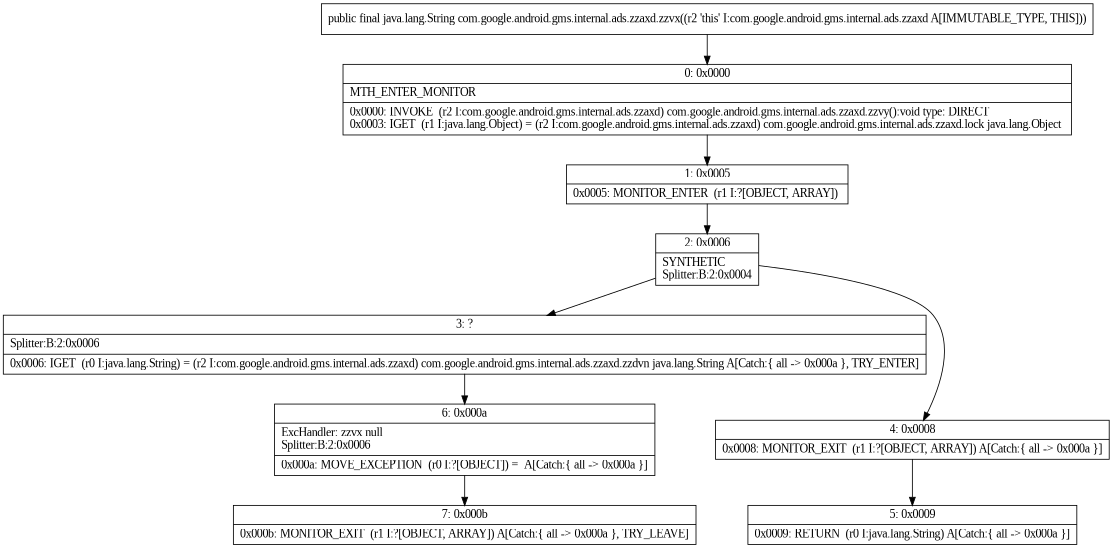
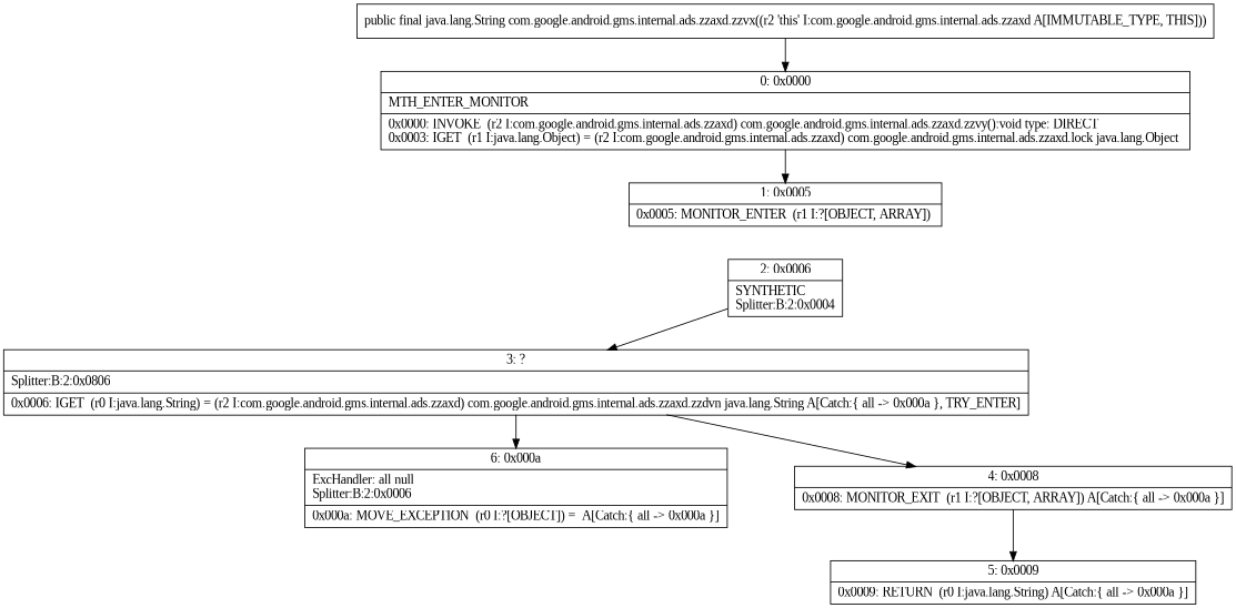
  digraph {
    fontname="Liberation Serif"
    node [fontname="Liberation Serif" shape=record]
    edge [fontname="Liberation Serif"]
    n1 [label="{0\:\ 0x0000|MTH_ENTER_MONITOR\l|0x0000: INVOKE  (r2 I:com.google.android.gms.internal.ads.zzaxd) com.google.android.gms.internal.ads.zzaxd.zzvy():void type: DIRECT \l0x0003: IGET  (r1 I:java.lang.Object) = (r2 I:com.google.android.gms.internal.ads.zzaxd) com.google.android.gms.internal.ads.zzaxd.lock java.lang.Object \l}"]
    n2 [label="{1\:\ 0x0005|0x0005: MONITOR_ENTER  (r1 I:?[OBJECT, ARRAY]) \l}"]
    n3 [label="{2\:\ 0x0006|SYNTHETIC\lSplitter:B:2:0x0004\l}"]
-   n4 [label="{3\:\ ?|Splitter:B:2:0x0006\l|0x0006: IGET  (r0 I:java.lang.String) = (r2 I:com.google.android.gms.internal.ads.zzaxd) com.google.android.gms.internal.ads.zzaxd.zzdvn java.lang.String A[Catch:\{ all \-\> 0x000a \}, TRY_ENTER]\l}"]
-   n5 [label="{6\:\ 0x000a|ExcHandler: zzvx null\lSplitter:B:2:0x0006\l|0x000a: MOVE_EXCEPTION  (r0 I:?[OBJECT]) =  A[Catch:\{ all \-\> 0x000a \}]\l}"]
+   n4 [label="{3\:\ ?|Splitter:B:2:0x0806\l|0x0006: IGET  (r0 I:java.lang.String) = (r2 I:com.google.android.gms.internal.ads.zzaxd) com.google.android.gms.internal.ads.zzaxd.zzdvn java.lang.String A[Catch:\{ all \-\> 0x000a \}, TRY_ENTER]\l}"]
+   n5 [label="{6\:\ 0x000a|ExcHandler: all null\lSplitter:B:2:0x0006\l|0x000a: MOVE_EXCEPTION  (r0 I:?[OBJECT]) =  A[Catch:\{ all \-\> 0x000a \}]\l}"]
    n6 [label="{4\:\ 0x0008|0x0008: MONITOR_EXIT  (r1 I:?[OBJECT, ARRAY]) A[Catch:\{ all \-\> 0x000a \}]\l}"]
-   n7 [label="{7\:\ 0x000b|0x000b: MONITOR_EXIT  (r1 I:?[OBJECT, ARRAY]) A[Catch:\{ all \-\> 0x000a \}, TRY_LEAVE]\l}"]
    n8 [label="{5\:\ 0x0009|0x0009: RETURN  (r0 I:java.lang.String) A[Catch:\{ all \-\> 0x000a \}]\l}"]
    n9 [label="{public final java.lang.String com.google.android.gms.internal.ads.zzaxd.zzvx((r2 'this' I:com.google.android.gms.internal.ads.zzaxd A[IMMUTABLE_TYPE, THIS])) }"]
    n1 -> n2
-   n2 -> n3
    n3 -> n4
    n4 -> n5
-   n3 -> n6
-   n5 -> n7
+   n4 -> n6
    n6 -> n8
    n9 -> n1
  }
